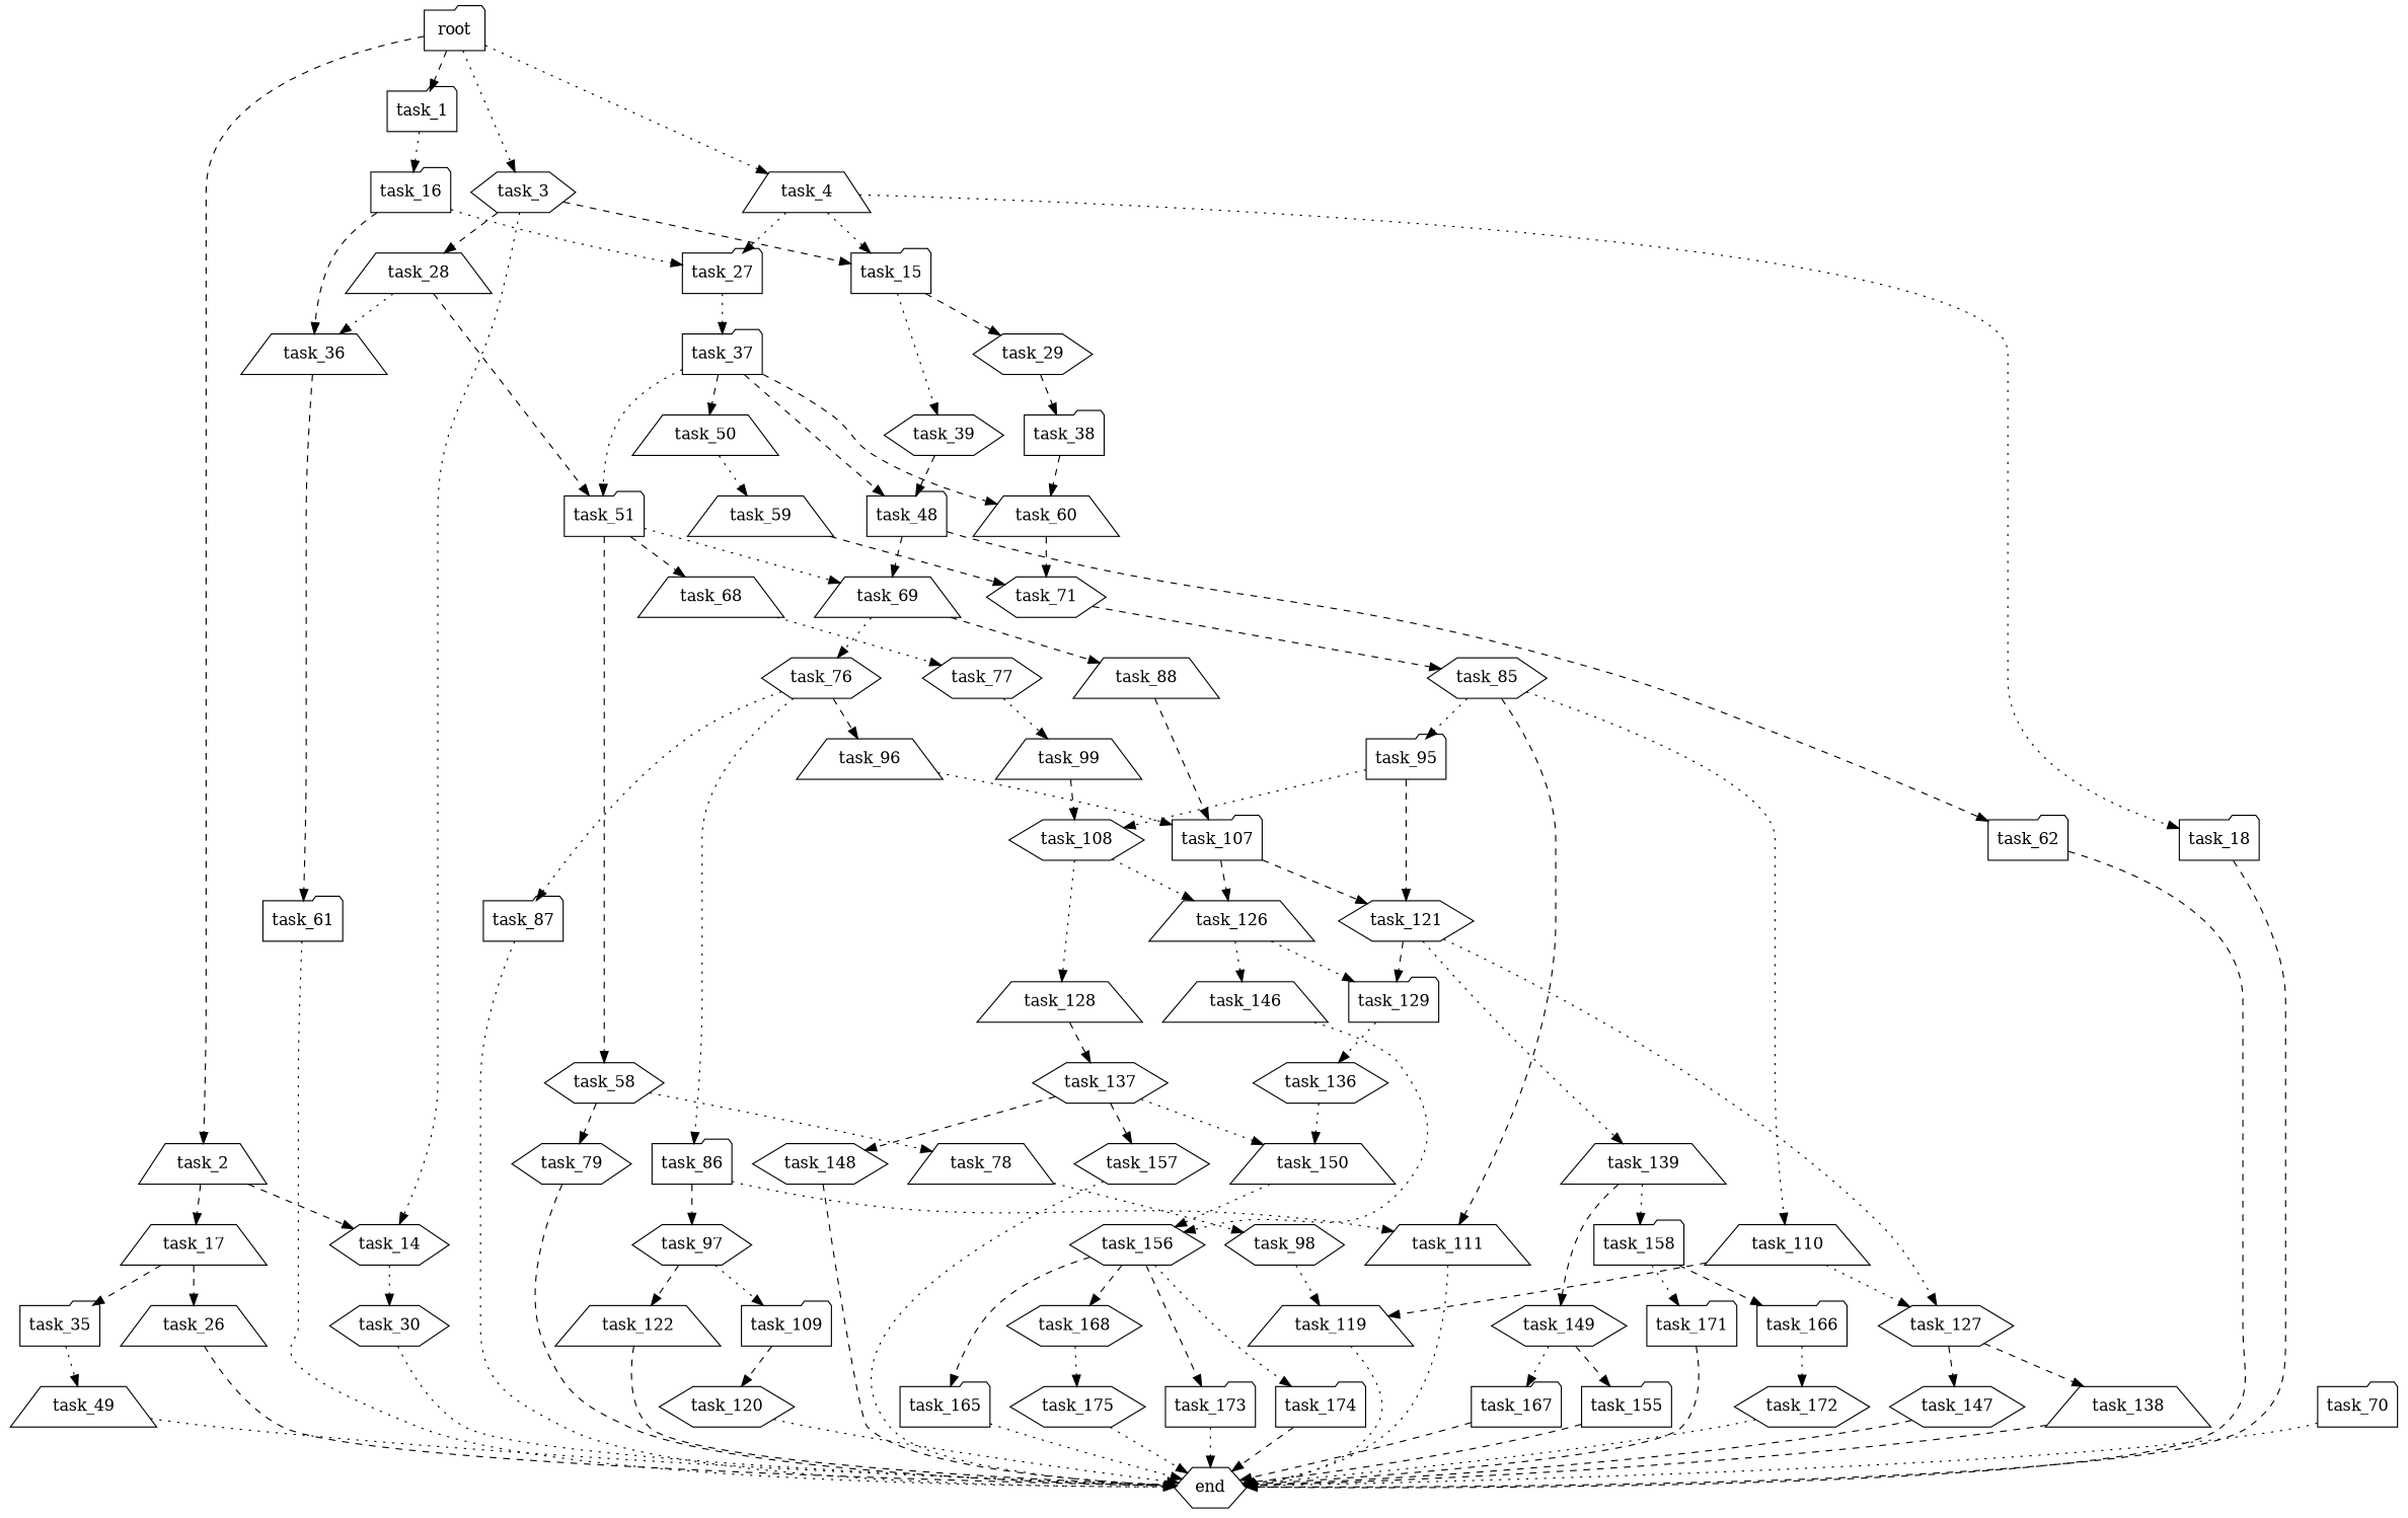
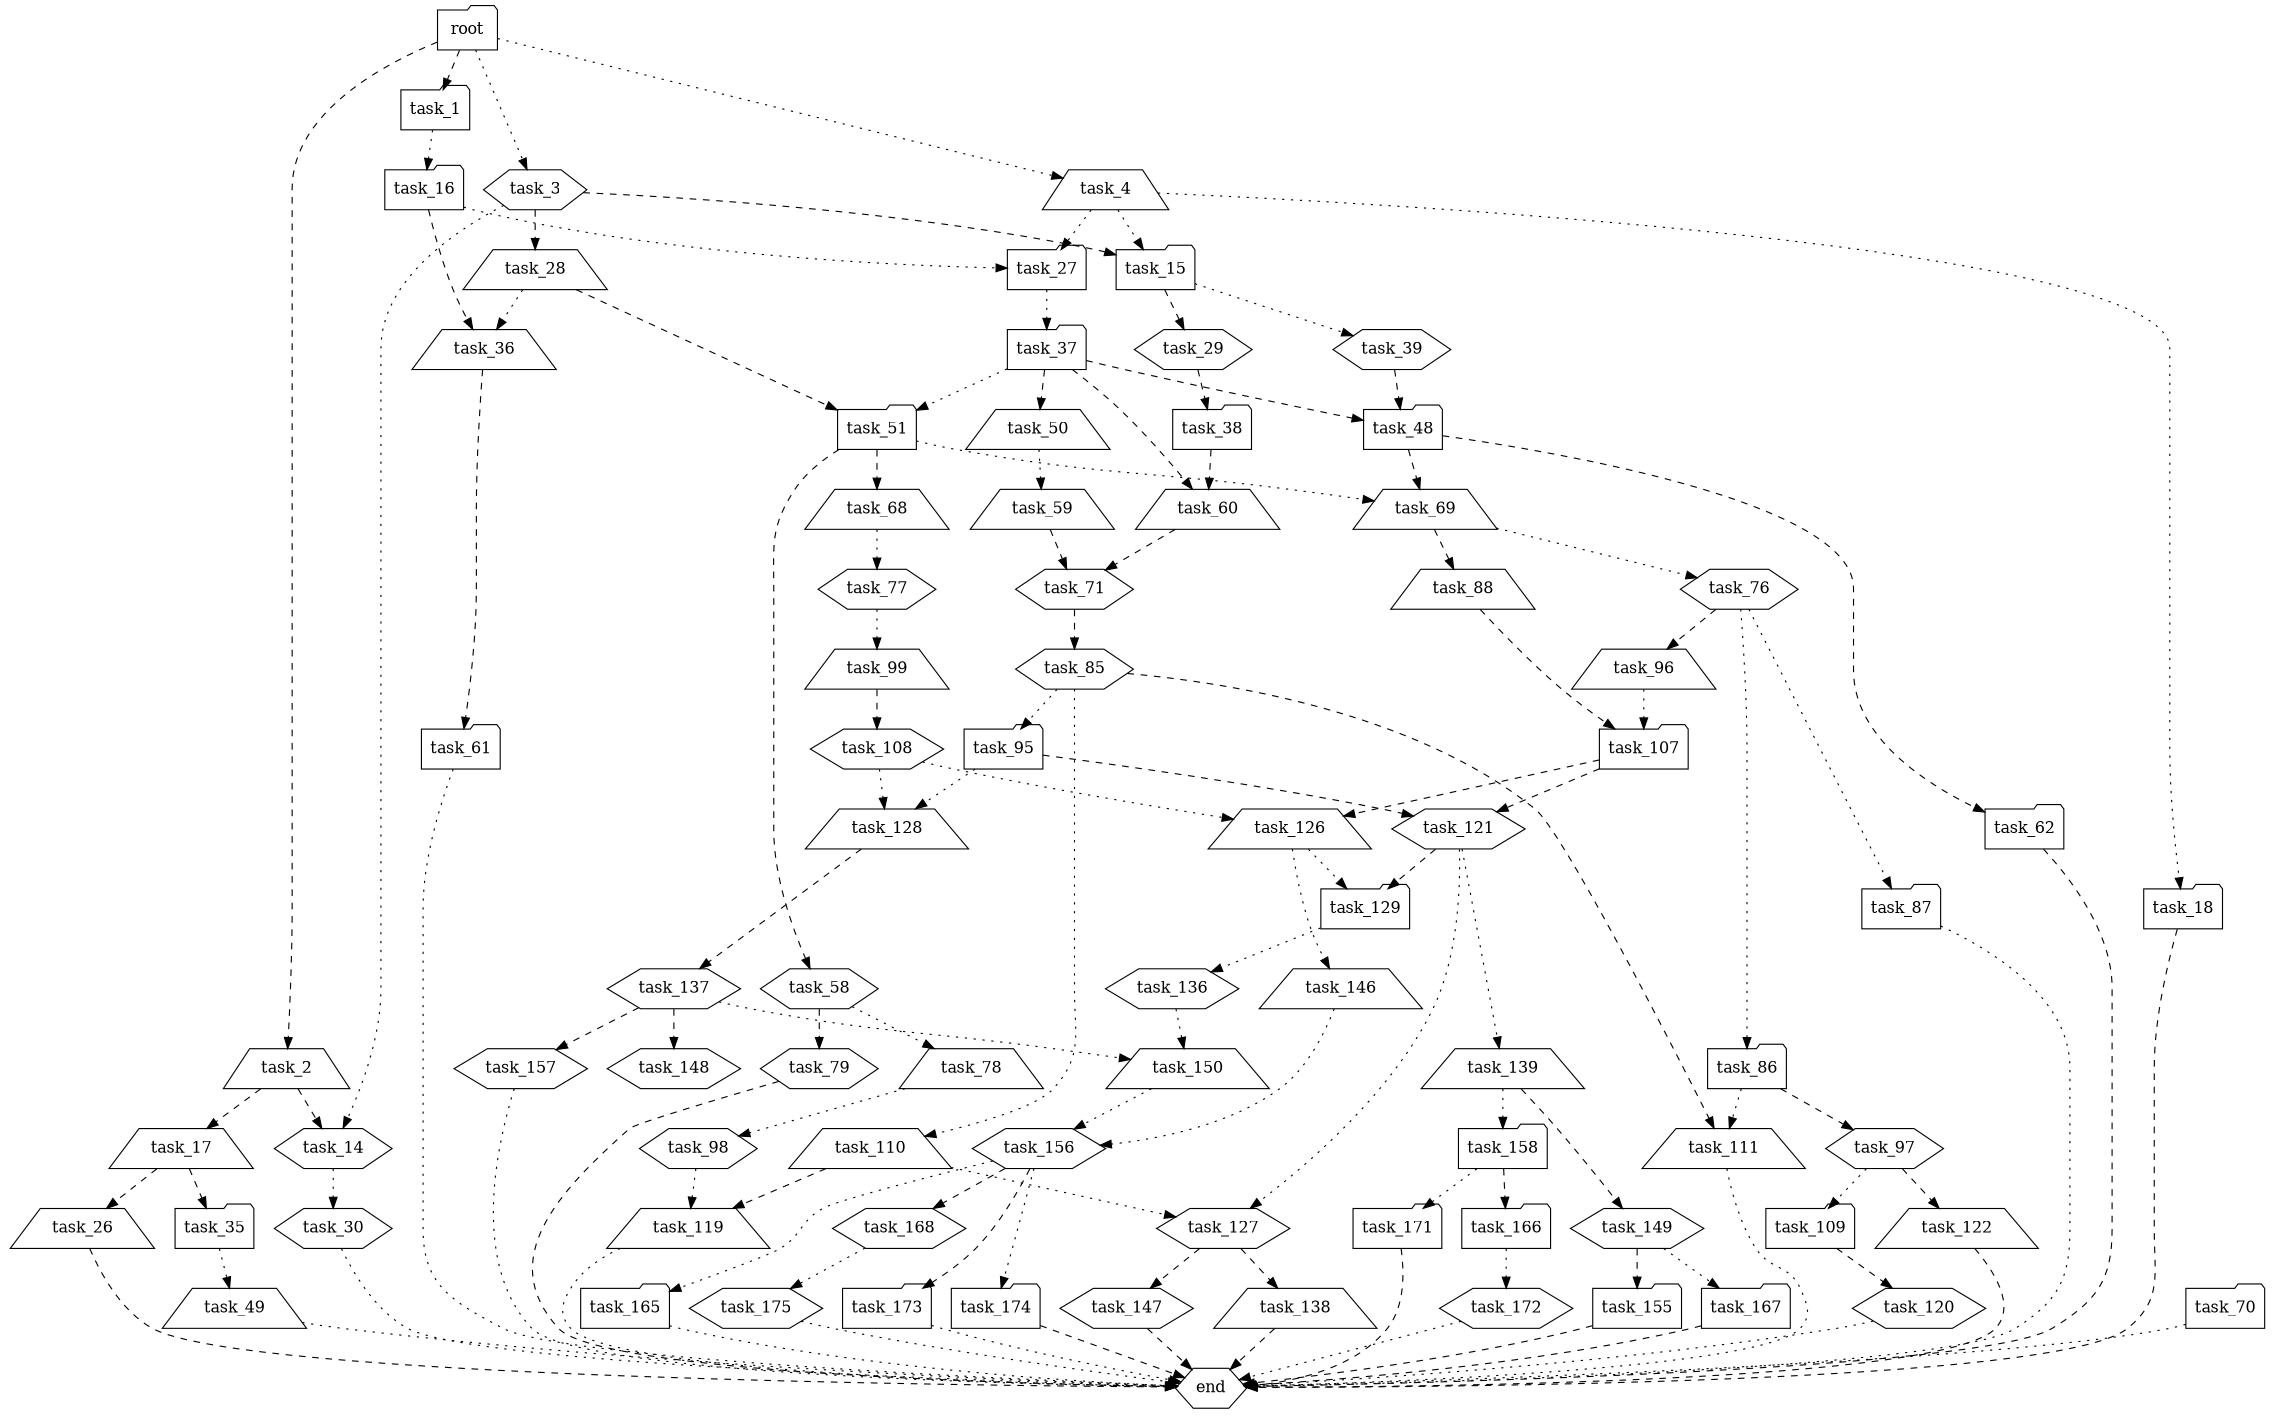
  digraph {
    node [shape=folder]
    edge [style=dashed]
    root
    task_1
    task_2 [shape=trapezium]
    task_3 [shape=hexagon]
    task_4 [shape=trapezium]
    task_16
    task_14 [shape=hexagon]
    task_17 [shape=trapezium]
    task_15
    task_28 [shape=trapezium]
    task_18
    task_27
    task_36 [shape=trapezium]
    task_30 [shape=hexagon]
    task_26 [shape=trapezium]
    task_35
    task_29 [shape=hexagon]
    task_39 [shape=hexagon]
    task_51
    end [shape=hexagon]
    task_37
    task_61
    task_49 [shape=trapezium]
    task_38
    task_48
    task_69 [shape=trapezium]
    task_58 [shape=hexagon]
    task_68 [shape=trapezium]
    task_50 [shape=trapezium]
    task_60 [shape=trapezium]
    task_62
    task_59 [shape=trapezium]
    task_71 [shape=hexagon]
    task_76 [shape=hexagon]
    task_88 [shape=trapezium]
    task_78 [shape=trapezium]
    task_79 [shape=hexagon]
    task_77 [shape=hexagon]
    task_85 [shape=hexagon]
    task_86
    task_87
    task_96 [shape=trapezium]
    task_107
    task_70
    task_98 [shape=hexagon]
    task_99 [shape=trapezium]
    task_119 [shape=trapezium]
    task_95
    task_110 [shape=trapezium]
    task_111 [shape=trapezium]
    task_108 [shape=hexagon]
    task_97 [shape=hexagon]
    task_121 [shape=hexagon]
    task_126 [shape=trapezium]
    task_127 [shape=hexagon]
    task_109
    task_122 [shape=trapezium]
    task_128 [shape=trapezium]
    task_129
    task_139 [shape=trapezium]
    task_138 [shape=trapezium]
    task_147 [shape=hexagon]
    task_120 [shape=hexagon]
    task_146 [shape=trapezium]
    task_137 [shape=hexagon]
    task_136 [shape=hexagon]
    task_149 [shape=hexagon]
    task_158
    task_156 [shape=hexagon]
    task_150 [shape=trapezium]
    task_148 [shape=hexagon]
    task_157 [shape=hexagon]
    task_155
    task_167
    task_166
    task_171
    task_165
    task_168 [shape=hexagon]
    task_173
    task_174
    task_172 [shape=hexagon]
    task_175 [shape=hexagon]
    root -> task_1
    root -> task_2
    root -> task_3 [style=dotted]
    root -> task_4 [style=dotted]
    task_1 -> task_16 [style=dotted]
    task_2 -> task_14
    task_2 -> task_17
    task_3 -> task_14 [style=dotted]
    task_3 -> task_15
    task_3 -> task_28
    task_4 -> task_15 [style=dotted]
    task_4 -> task_18 [style=dotted]
    task_4 -> task_27 [style=dotted]
    task_16 -> task_27 [style=dotted]
    task_16 -> task_36
    task_14 -> task_30 [style=dotted]
    task_17 -> task_26
    task_17 -> task_35
    task_15 -> task_29
    task_15 -> task_39 [style=dotted]
    task_28 -> task_36 [style=dotted]
    task_28 -> task_51
    task_18 -> end
    task_27 -> task_37 [style=dotted]
    task_36 -> task_61
    task_30 -> end [style=dotted]
    task_26 -> end
    task_35 -> task_49 [style=dotted]
    task_29 -> task_38
    task_39 -> task_48
    task_51 -> task_69 [style=dotted]
    task_51 -> task_58
    task_51 -> task_68
    task_37 -> task_51 [style=dotted]
    task_37 -> task_48
    task_37 -> task_50
    task_37 -> task_60
    task_61 -> end [style=dotted]
    task_49 -> end [style=dotted]
    task_38 -> task_60
    task_48 -> task_69
    task_48 -> task_62
    task_69 -> task_76 [style=dotted]
    task_69 -> task_88
    task_58 -> task_78 [style=dotted]
    task_58 -> task_79
    task_68 -> task_77 [style=dotted]
    task_50 -> task_59 [style=dotted]
    task_60 -> task_71
    task_62 -> end
    task_59 -> task_71
    task_71 -> task_85
    task_76 -> task_86 [style=dotted]
    task_76 -> task_87 [style=dotted]
    task_76 -> task_96
    task_88 -> task_107
    task_78 -> task_98 [style=dotted]
    task_79 -> end
    task_77 -> task_99 [style=dotted]
    task_85 -> task_95 [style=dotted]
    task_85 -> task_110 [style=dotted]
    task_85 -> task_111
    task_86 -> task_111 [style=dotted]
    task_86 -> task_97
    task_87 -> end [style=dotted]
    task_96 -> task_107 [style=dotted]
    task_107 -> task_121
    task_107 -> task_126
    task_70 -> end [style=dotted]
    task_98 -> task_119 [style=dotted]
    task_99 -> task_108
    task_119 -> end [style=dotted]
-   task_95 -> task_108 [style=dotted]
+   task_95 -> task_128 [style=dotted]
    task_95 -> task_121
    task_110 -> task_119
    task_110 -> task_127 [style=dotted]
    task_111 -> end [style=dotted]
    task_108 -> task_126 [style=dotted]
    task_108 -> task_128 [style=dotted]
    task_97 -> task_109 [style=dotted]
    task_97 -> task_122
    task_121 -> task_127 [style=dotted]
    task_121 -> task_129
    task_121 -> task_139 [style=dotted]
    task_126 -> task_129 [style=dotted]
    task_126 -> task_146 [style=dotted]
    task_127 -> task_138
    task_127 -> task_147
    task_109 -> task_120
    task_122 -> end
    task_128 -> task_137
    task_129 -> task_136 [style=dotted]
    task_139 -> task_149
    task_139 -> task_158 [style=dotted]
    task_138 -> end
    task_147 -> end
    task_120 -> end [style=dotted]
    task_146 -> task_156 [style=dotted]
    task_137 -> task_150 [style=dotted]
    task_137 -> task_148
    task_137 -> task_157
    task_136 -> task_150 [style=dotted]
    task_149 -> task_155
    task_149 -> task_167 [style=dotted]
    task_158 -> task_166
    task_158 -> task_171 [style=dotted]
-   task_156 -> task_165
+   task_156 -> task_165 [style=dotted]
    task_156 -> task_168
    task_156 -> task_173
    task_156 -> task_174 [style=dotted]
    task_150 -> task_156 [style=dotted]
-   task_148 -> end
    task_157 -> end [style=dotted]
    task_155 -> end
    task_167 -> end
    task_166 -> task_172 [style=dotted]
    task_171 -> end
    task_165 -> end [style=dotted]
    task_168 -> task_175 [style=dotted]
    task_173 -> end [style=dotted]
    task_174 -> end
    task_172 -> end [style=dotted]
    task_175 -> end [style=dotted]
  }
